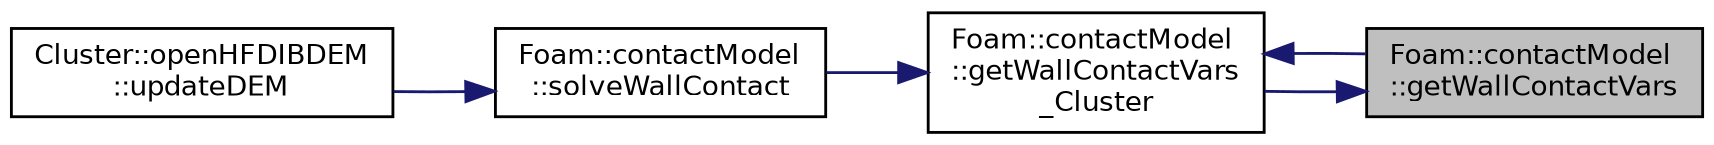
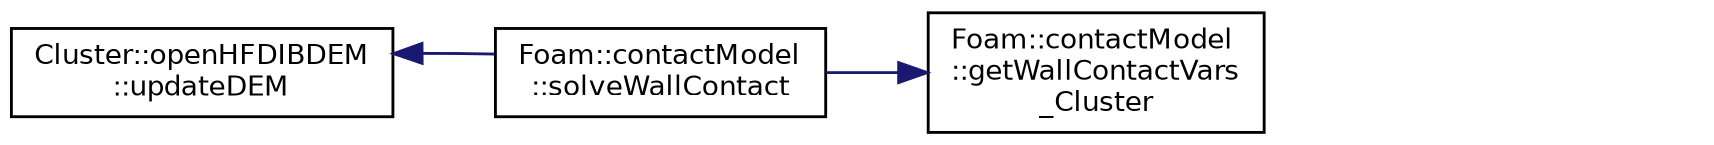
  digraph {
    rankdir=RL
    node [color=black fillcolor=white fontname=Helvetica fontsize=10 shape=record style=filled]
    edge [color=midnightblue dir=back fontname=Helvetica fontsize=10 labelfontname=Helvetica labelfontsize=10 style=solid]
-   n1 [fillcolor=grey75 fontcolor=black height=0.2 label="Foam::contactModel\l::getWallContactVars" width=0.4]
    n2 [height=0.2 label="Foam::contactModel\l::getWallContactVars\l_Cluster" width=0.4]
    n3 [height=0.2 label="Foam::contactModel\l::solveWallContact" width=0.4]
    n4 [height=0.2 label="Cluster::openHFDIBDEM\l::updateDEM" width=0.4]
-   n1 -> n2
-   n2 -> n1
    n2 -> n3
-   n3 -> n4
+   n4 -> n3
  }
